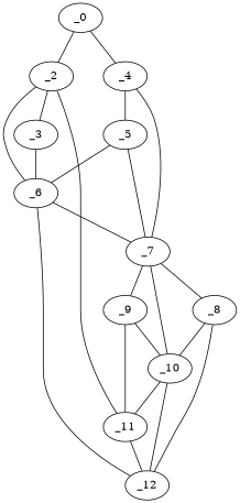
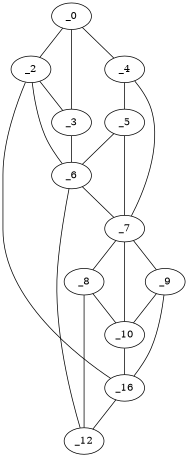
  graph {
    node [x=125 y=67]
    edge [valence=2]
    _0 [x=4 y=64]
    _2 [x=40 y=105]
    _3 [x=41 y=98]
    _4 [x=51 y=50]
    _6 [x=81 y=74]
-   _11 [y=82]
+   _11 [y=82 label=_16]
    _5 [x=54 y=65]
    _7 [x=84]
    _9 [x=91 y=31]
    _10 [x=105]
    _12 [y=91]
    _8 [x=86 y=73]
    _0 -- _2 [valence=1]
+   _0 -- _3
    _0 -- _4
    _2 -- _3
    _2 -- _6
    _2 -- _11 [valence=1]
    _3 -- _6
    _4 -- _5
    _4 -- _7
    _6 -- _7
    _6 -- _12 [valence=1]
    _11 -- _12 [valence=1]
    _5 -- _6 [valence=1]
    _5 -- _7
    _7 -- _9
    _7 -- _10
    _7 -- _8
    _9 -- _11 [valence=1]
    _9 -- _10
    _10 -- _11
-   _10 -- _12 [valence=1]
    _8 -- _10
    _8 -- _12
  }
